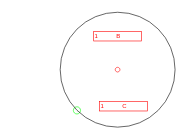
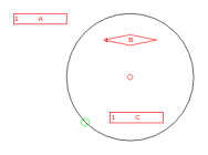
  <mxCell id="0" />
  <mxCell id="1" value="Connection" style="" parent="0" />
  <mxCell id="2" value="Connection" style="vsdxID=1407;fillColor=none;gradientColor=none;shape=stencil(rVFbDsIgEDwNnyQU4glqvcfGblsilmZBS28vZGMsxg9j/JvZmX1kR5g2TLCg0CpE8hdcbR8nYY5CaztPSDZmJEwnTDt4wpH8be6ZL1CcBV39vUxI3KdKh1YbswPTEzuBzlmiVGmKau9zUKM+jlJJQrJBko8QrZ+rrQ5oRJnXyMHBWElhRVx25ebnw/5zVvPFWRm83jxY5zilvf4eSy5xpKZ7AA==);strokeColor=#00FF00;strokeWidth=1;points=[[0.5,0.5,0,0,0]];labelBackgroundColor=none;rounded=0;html=1;whiteSpace=wrap;aspect=fixed;noLabel=1;snapToPoint=1;container=0;fontSize=16;" parent="1" vertex="1"><mxGeometry x="122" y="178" width="12" height="12" as="geometry" /></mxCell>
  <mxCell id="3" value="Label" style="" parent="0" />
  <mxCell id="4" value="1&amp;nbsp; &amp;nbsp; &amp;nbsp; &amp;nbsp; &amp;nbsp; &amp;nbsp;C" style="rounded=0;whiteSpace=wrap;html=1;fillColor=none;strokeColor=#FF0000;fontColor=#FF0000;fontSize=10;align=left;noLabel=0;" parent="3" vertex="1"><mxGeometry x="166" y="169" width="80" height="16" as="geometry" /></mxCell>
- <mxCell id="5" value="1&amp;nbsp; &amp;nbsp; &amp;nbsp; &amp;nbsp; &amp;nbsp; &amp;nbsp;B" style="rounded=0;whiteSpace=wrap;html=1;fillColor=none;strokeColor=#FF0000;fontColor=#FF0000;fontSize=10;align=left;noLabel=0;" parent="3" vertex="1"><mxGeometry x="156" y="52" width="80" height="16" as="geometry" /></mxCell>
+ <mxCell id="5" value="1&amp;nbsp; &amp;nbsp; &amp;nbsp; &amp;nbsp; &amp;nbsp; &amp;nbsp;B" style="rhombus;whiteSpace=wrap;html=1;fillColor=none;strokeColor=#FF0000;fontColor=#FF0000;fontSize=10;align=left;noLabel=0;" parent="3" vertex="1"><mxGeometry x="156" y="52" width="80" height="16" as="geometry" /></mxCell>
+ <mxCell id="6" value="1&amp;nbsp; &amp;nbsp; &amp;nbsp; &amp;nbsp; &amp;nbsp; &amp;nbsp;A" style="rounded=0;whiteSpace=wrap;html=1;fillColor=none;strokeColor=#FF0000;fontColor=#FF0000;fontSize=10;align=left;noLabel=0;" parent="3" vertex="1"><mxGeometry x="20" y="20" width="80" height="16" as="geometry" /></mxCell>
  <mxCell id="7" value="Origo" style="locked=1;" parent="0" />
  <mxCell id="8" value="origo" style="vsdxID=1407;fillColor=none;gradientColor=none;shape=stencil(rVFbDsIgEDwNnyQU4glqvcfGblsilmZBS28vZGMsxg9j/JvZmX1kR5g2TLCg0CpE8hdcbR8nYY5CaztPSDZmJEwnTDt4wpH8be6ZL1CcBV39vUxI3KdKh1YbswPTEzuBzlmiVGmKau9zUKM+jlJJQrJBko8QrZ+rrQ5oRJnXyMHBWElhRVx25ebnw/5zVvPFWRm83jxY5zilvf4eSy5xpKZ7AA==);strokeColor=#ff0000;strokeWidth=1;points=[[0.5,0.5,0,0,0]];labelBackgroundColor=none;rounded=0;html=1;whiteSpace=wrap;aspect=fixed;noLabel=1;snapToPoint=1;" parent="7" vertex="1"><mxGeometry x="192" y="112" width="7.874" height="7.87" as="geometry" /></mxCell>
  <mxCell id="9" value="Symbol" style="locked=1;" parent="0" />
  <mxCell id="10" value="" style="ellipse;whiteSpace=wrap;html=1;aspect=fixed;strokeWidth=1;fillColor=none;" parent="9" vertex="1"><mxGeometry x="100" y="20" width="192" height="192" as="geometry" /></mxCell>
